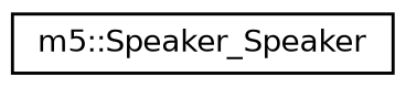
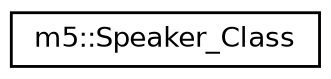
  digraph {
    rankdir=TB
-   n1 [color=black fillcolor=white fontname=Helvetica fontsize=10 height=0.2 label="m5::Speaker_Speaker" shape=record style=filled width=0.4]
+   n1 [color=black fillcolor=white fontname=Helvetica fontsize=10 height=0.2 label="m5::Speaker_Class" shape=record style=filled width=0.4]
  }
